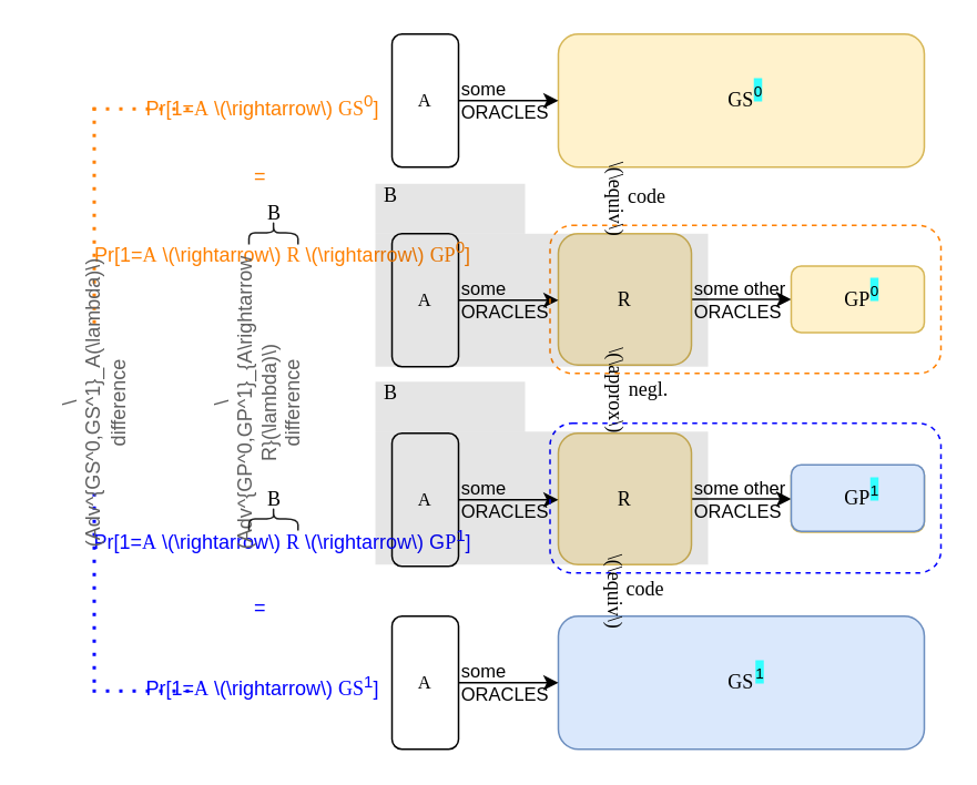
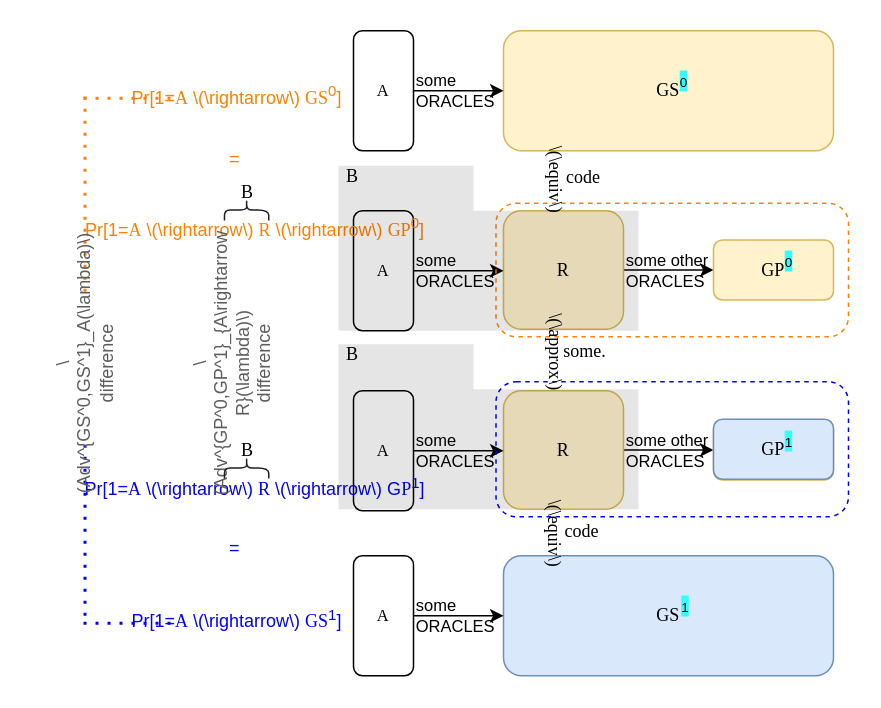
  <mxCell id="0" />
  <mxCell id="1" parent="0" />
  <mxCell id="2" value="&lt;font color=&quot;#000000&quot;&gt;A&lt;/font&gt;" style="rounded=1;whiteSpace=wrap;html=1;labelBackgroundColor=none;fontSize=11;fontColor=#3333FF;fontFamily=Georgia;" parent="1" vertex="1"><mxGeometry x="235" y="140" width="40" height="80" as="geometry" /></mxCell>
  <mxCell id="3" value="some other&lt;br&gt;ORACLES" style="edgeStyle=orthogonalEdgeStyle;rounded=1;orthogonalLoop=1;jettySize=auto;html=1;entryX=0;entryY=0.5;entryDx=0;entryDy=0;align=left;exitX=1;exitY=0.5;exitDx=0;exitDy=0;labelBackgroundColor=none;" parent="1" source="6" target="4" edge="1"><mxGeometry x="-0.667" y="-10" relative="1" as="geometry"><mxPoint x="415" y="170" as="sourcePoint" /><Array as="points" /><mxPoint x="-10" y="-10" as="offset" /></mxGeometry></mxCell>
  <mxCell id="4" value="GP" style="rounded=1;whiteSpace=wrap;html=1;fillColor=#fff2cc;strokeColor=#d6b656;fontFamily=Georgia;" parent="1" vertex="1"><mxGeometry x="475" y="159.5" width="80" height="40" as="geometry" /></mxCell>
  <mxCell id="5" value="&lt;span style=&quot;background-color: rgb(51 , 255 , 255)&quot;&gt;&lt;font style=&quot;font-size: 9px&quot;&gt;0&lt;/font&gt;&lt;/span&gt;" style="text;html=1;align=center;verticalAlign=middle;resizable=0;points=[];;autosize=1;" parent="1" vertex="1"><mxGeometry x="515" y="164" width="20" height="20" as="geometry" /></mxCell>
  <mxCell id="6" value="R" style="rounded=1;whiteSpace=wrap;html=1;fillColor=#fff2cc;strokeColor=#d6b656;fontFamily=Georgia;" parent="1" vertex="1"><mxGeometry x="335" y="140" width="80" height="79" as="geometry" /></mxCell>
  <mxCell id="7" value="some&lt;br&gt;ORACLES" style="edgeStyle=orthogonalEdgeStyle;rounded=1;orthogonalLoop=1;jettySize=auto;html=1;align=left;exitX=1;exitY=0.5;exitDx=0;exitDy=0;labelBackgroundColor=none;" parent="1" edge="1"><mxGeometry x="-1" relative="1" as="geometry"><mxPoint x="275" y="180" as="sourcePoint" /><Array as="points" /><mxPoint as="offset" /><mxPoint x="335" y="180" as="targetPoint" /></mxGeometry></mxCell>
  <mxCell id="8" value="&lt;font color=&quot;#000000&quot;&gt;A&lt;/font&gt;" style="rounded=1;whiteSpace=wrap;html=1;labelBackgroundColor=none;fontSize=11;fontColor=#3333FF;fontFamily=Georgia;" parent="1" vertex="1"><mxGeometry x="235" y="20" width="40" height="80" as="geometry" /></mxCell>
  <mxCell id="9" value="&lt;font face=&quot;Georgia&quot;&gt;GS&lt;/font&gt;" style="rounded=1;whiteSpace=wrap;html=1;fillColor=#fff2cc;strokeColor=#d6b656;" parent="1" vertex="1"><mxGeometry x="335" y="20" width="220" height="80" as="geometry" /></mxCell>
  <mxCell id="10" value="&lt;span style=&quot;background-color: rgb(51 , 255 , 255)&quot;&gt;&lt;font style=&quot;font-size: 9px&quot;&gt;0&lt;/font&gt;&lt;/span&gt;" style="text;html=1;align=center;verticalAlign=middle;resizable=0;points=[];;autosize=1;" parent="1" vertex="1"><mxGeometry x="445" y="44" width="20" height="20" as="geometry" /></mxCell>
  <mxCell id="11" value="some&lt;br&gt;ORACLES" style="edgeStyle=orthogonalEdgeStyle;rounded=1;orthogonalLoop=1;jettySize=auto;html=1;align=left;exitX=1;exitY=0.5;exitDx=0;exitDy=0;labelBackgroundColor=none;" parent="1" edge="1"><mxGeometry x="-1" relative="1" as="geometry"><mxPoint x="275" y="60" as="sourcePoint" /><Array as="points" /><mxPoint as="offset" /><mxPoint x="335" y="60" as="targetPoint" /></mxGeometry></mxCell>
  <mxCell id="12" value="&lt;font color=&quot;#000000&quot;&gt;A&lt;/font&gt;" style="rounded=1;whiteSpace=wrap;html=1;labelBackgroundColor=none;fontSize=11;fontColor=#3333FF;fontFamily=Georgia;" parent="1" vertex="1"><mxGeometry x="235" y="260" width="40" height="80" as="geometry" /></mxCell>
  <mxCell id="13" value="some other&lt;br&gt;ORACLES" style="edgeStyle=orthogonalEdgeStyle;rounded=1;orthogonalLoop=1;jettySize=auto;html=1;entryX=0;entryY=0.5;entryDx=0;entryDy=0;align=left;exitX=1;exitY=0.5;exitDx=0;exitDy=0;labelBackgroundColor=none;" parent="1" source="16" target="14" edge="1"><mxGeometry x="-0.667" y="-10" relative="1" as="geometry"><mxPoint x="415" y="290" as="sourcePoint" /><Array as="points" /><mxPoint x="-10" y="-10" as="offset" /></mxGeometry></mxCell>
  <mxCell id="14" value="P" style="rounded=1;whiteSpace=wrap;html=1;fillColor=#fff2cc;strokeColor=#d6b656;" parent="1" vertex="1"><mxGeometry x="475" y="279.5" width="80" height="40" as="geometry" /></mxCell>
  <mxCell id="15" value="&lt;span style=&quot;background-color: rgb(51 , 255 , 255)&quot;&gt;&lt;font style=&quot;font-size: 9px&quot;&gt;1&lt;/font&gt;&lt;/span&gt;" style="text;html=1;align=center;verticalAlign=middle;resizable=0;points=[];;autosize=1;" parent="1" vertex="1"><mxGeometry x="511" y="284" width="20" height="20" as="geometry" /></mxCell>
  <mxCell id="16" value="R" style="rounded=1;whiteSpace=wrap;html=1;fillColor=#fff2cc;strokeColor=#d6b656;fontFamily=Georgia;" parent="1" vertex="1"><mxGeometry x="335" y="260" width="80" height="79" as="geometry" /></mxCell>
  <mxCell id="17" value="some&lt;br&gt;ORACLES" style="edgeStyle=orthogonalEdgeStyle;rounded=1;orthogonalLoop=1;jettySize=auto;html=1;align=left;exitX=1;exitY=0.5;exitDx=0;exitDy=0;labelBackgroundColor=none;" parent="1" edge="1"><mxGeometry x="-1" relative="1" as="geometry"><mxPoint x="275" y="300" as="sourcePoint" /><Array as="points" /><mxPoint as="offset" /><mxPoint x="335" y="300" as="targetPoint" /></mxGeometry></mxCell>
  <mxCell id="18" value="&lt;font color=&quot;#000000&quot;&gt;A&lt;/font&gt;" style="rounded=1;whiteSpace=wrap;html=1;labelBackgroundColor=none;fontSize=11;fontColor=#3333FF;fontFamily=Georgia;" parent="1" vertex="1"><mxGeometry x="235" y="370" width="40" height="80" as="geometry" /></mxCell>
  <mxCell id="19" value="GS" style="rounded=1;whiteSpace=wrap;html=1;fillColor=#dae8fc;strokeColor=#6c8ebf;fontFamily=Georgia;" parent="1" vertex="1"><mxGeometry x="335" y="370" width="220" height="80" as="geometry" /></mxCell>
  <mxCell id="20" value="&lt;span style=&quot;background-color: rgb(51 , 255 , 255)&quot;&gt;&lt;font style=&quot;font-size: 9px&quot;&gt;1&lt;/font&gt;&lt;/span&gt;" style="text;html=1;align=center;verticalAlign=middle;resizable=0;points=[];;autosize=1;" parent="1" vertex="1"><mxGeometry x="446" y="394" width="20" height="20" as="geometry" /></mxCell>
  <mxCell id="21" value="some&lt;br&gt;ORACLES" style="edgeStyle=orthogonalEdgeStyle;rounded=1;orthogonalLoop=1;jettySize=auto;html=1;align=left;exitX=1;exitY=0.5;exitDx=0;exitDy=0;labelBackgroundColor=none;" parent="1" edge="1"><mxGeometry x="-1" relative="1" as="geometry"><mxPoint x="275" y="410" as="sourcePoint" /><Array as="points" /><mxPoint as="offset" /><mxPoint x="335" y="410" as="targetPoint" /></mxGeometry></mxCell>
  <mxCell id="22" value="" style="rounded=1;whiteSpace=wrap;html=1;dashed=1;fillColor=none;strokeColor=#FF8000;" parent="1" vertex="1"><mxGeometry x="330" y="135" width="235" height="89" as="geometry" /></mxCell>
  <mxCell id="23" value="" style="rounded=1;whiteSpace=wrap;html=1;dashed=1;fillColor=none;strokeColor=#0000FF;" parent="1" vertex="1"><mxGeometry x="330" y="254" width="235" height="90" as="geometry" /></mxCell>
  <mxCell id="24" value="GP" style="rounded=1;whiteSpace=wrap;html=1;fillColor=#dae8fc;strokeColor=#6c8ebf;fontFamily=Georgia;" parent="1" vertex="1"><mxGeometry x="475" y="279" width="80" height="40" as="geometry" /></mxCell>
  <mxCell id="25" value="&lt;span style=&quot;background-color: rgb(51 , 255 , 255)&quot;&gt;&lt;font style=&quot;font-size: 9px&quot;&gt;1&lt;/font&gt;&lt;/span&gt;" style="text;html=1;align=center;verticalAlign=middle;resizable=0;points=[];;autosize=1;" parent="1" vertex="1"><mxGeometry x="515" y="283.5" width="20" height="20" as="geometry" /></mxCell>
  <mxCell id="26" value="" style="endArrow=none;dashed=1;html=1;dashPattern=1 3;strokeWidth=2;labelBackgroundColor=none;strokeColor=#FF8000;" parent="1" edge="1"><mxGeometry width="50" height="50" relative="1" as="geometry"><mxPoint x="56" y="194" as="sourcePoint" /><mxPoint x="56" y="60" as="targetPoint" /></mxGeometry></mxCell>
  <mxCell id="27" value="Pr[1=&lt;font face=&quot;Georgia&quot;&gt;A&lt;/font&gt; \(\rightarrow\) &lt;font face=&quot;Georgia&quot;&gt;GS&lt;/font&gt;&lt;sup&gt;0&lt;/sup&gt;]" style="text;html=1;align=center;verticalAlign=middle;resizable=0;points=[];autosize=1;fontColor=#FF8000;" parent="1" vertex="1"><mxGeometry x="77" y="53" width="160" height="20" as="geometry" /></mxCell>
  <mxCell id="28" value="Pr[1=&lt;font face=&quot;Georgia&quot;&gt;A&lt;/font&gt; \(\rightarrow\) &lt;font face=&quot;Georgia&quot;&gt;R&lt;/font&gt;&amp;nbsp;\(\rightarrow\) &lt;font face=&quot;Georgia&quot;&gt;GP&lt;/font&gt;&lt;sup&gt;0&lt;/sup&gt;]" style="text;html=1;align=center;verticalAlign=middle;resizable=0;points=[];autosize=1;fontColor=#FF8000;" parent="1" vertex="1"><mxGeometry x="49" y="141" width="240" height="20" as="geometry" /></mxCell>
  <mxCell id="29" value="Pr[1=&lt;font face=&quot;Georgia&quot;&gt;A&lt;/font&gt; \(\rightarrow\) &lt;font face=&quot;Georgia&quot;&gt;R&lt;/font&gt;&amp;nbsp;\(\rightarrow\) G&lt;font face=&quot;Georgia&quot;&gt;P&lt;/font&gt;&lt;sup&gt;1&lt;/sup&gt;]" style="text;html=1;align=center;verticalAlign=middle;resizable=0;points=[];autosize=1;fontColor=#0000FF;" parent="1" vertex="1"><mxGeometry x="49" y="314" width="240" height="20" as="geometry" /></mxCell>
  <mxCell id="30" value="Pr[1=&lt;font face=&quot;Georgia&quot;&gt;A&lt;/font&gt; \(\rightarrow\) &lt;font face=&quot;Georgia&quot;&gt;GS&lt;/font&gt;&lt;sup&gt;1&lt;/sup&gt;]" style="text;html=1;align=center;verticalAlign=middle;resizable=0;points=[];autosize=1;fontColor=#0000FF;" parent="1" vertex="1"><mxGeometry x="77" y="402" width="160" height="20" as="geometry" /></mxCell>
  <mxCell id="31" value="=" style="text;html=1;strokeColor=none;fillColor=none;align=center;verticalAlign=middle;whiteSpace=wrap;rounded=0;dashed=1;fontColor=#FF8000;" parent="1" vertex="1"><mxGeometry x="136" y="96" width="40" height="20" as="geometry" /></mxCell>
  <mxCell id="32" value="=" style="text;html=1;strokeColor=none;fillColor=none;align=center;verticalAlign=middle;whiteSpace=wrap;rounded=0;dashed=1;labelBackgroundColor=none;fontColor=#0000FF;" parent="1" vertex="1"><mxGeometry x="136" y="355" width="40" height="20" as="geometry" /></mxCell>
  <mxCell id="33" value="\(Adv^{GP^0,GP^1}_{A\rightarrow R}(\lambda)\)&lt;br&gt;difference" style="text;html=1;strokeColor=none;fillColor=none;align=center;verticalAlign=middle;whiteSpace=wrap;rounded=0;dashed=1;rotation=-90;fontColor=#5E5E5E;" parent="1" vertex="1"><mxGeometry x="118" y="232" width="72" height="20" as="geometry" /></mxCell>
  <mxCell id="34" value="" style="endArrow=none;dashed=1;html=1;dashPattern=1 3;strokeWidth=2;labelBackgroundColor=none;strokeColor=#0000FF;" parent="1" edge="1"><mxGeometry width="50" height="50" relative="1" as="geometry"><mxPoint x="56" y="410" as="sourcePoint" /><mxPoint x="56" y="290" as="targetPoint" /></mxGeometry></mxCell>
  <mxCell id="35" value="\(Adv^{GS^0,GS^1}_A(\lambda)\)&lt;br&gt;difference" style="text;html=1;strokeColor=none;fillColor=none;align=center;verticalAlign=middle;whiteSpace=wrap;rounded=0;dashed=1;rotation=-90;fontColor=#5E5E5E;" parent="1" vertex="1"><mxGeometry x="20" y="232" width="72" height="20" as="geometry" /></mxCell>
  <mxCell id="36" value="" style="endArrow=none;dashed=1;html=1;dashPattern=1 3;strokeWidth=2;labelBackgroundColor=none;strokeColor=#FF8000;" parent="1" edge="1"><mxGeometry width="50" height="50" relative="1" as="geometry"><mxPoint x="113" y="65" as="sourcePoint" /><mxPoint x="55" y="65" as="targetPoint" /></mxGeometry></mxCell>
  <mxCell id="37" value="" style="endArrow=none;dashed=1;html=1;dashPattern=1 3;strokeWidth=2;labelBackgroundColor=none;strokeColor=#0000FF;" parent="1" edge="1"><mxGeometry width="50" height="50" relative="1" as="geometry"><mxPoint x="113" y="415" as="sourcePoint" /><mxPoint x="55" y="415" as="targetPoint" /></mxGeometry></mxCell>
  <mxCell id="38" value="\(\approx\)" style="text;html=1;align=center;verticalAlign=middle;resizable=0;points=[];autosize=1;fontFamily=Georgia;rotation=90;" vertex="1" parent="1"><mxGeometry x="330" y="224" width="80" height="20" as="geometry" /></mxCell>
- <mxCell id="39" value="negl." style="text;html=1;align=center;verticalAlign=middle;resizable=0;points=[];autosize=1;fontFamily=Georgia;" vertex="1" parent="1"><mxGeometry x="369" y="224" width="40" height="20" as="geometry" /></mxCell>
+ <mxCell id="39" value="some." style="text;html=1;align=center;verticalAlign=middle;resizable=0;points=[];autosize=1;fontFamily=Georgia;" vertex="1" parent="1"><mxGeometry x="369" y="224" width="40" height="20" as="geometry" /></mxCell>
  <mxCell id="40" value="\(\equiv\)" style="text;html=1;align=center;verticalAlign=middle;resizable=0;points=[];autosize=1;fontFamily=Georgia;rotation=90;" vertex="1" parent="1"><mxGeometry x="335" y="109" width="70" height="20" as="geometry" /></mxCell>
  <mxCell id="41" value="code" style="text;html=1;align=center;verticalAlign=middle;resizable=0;points=[];autosize=1;fontFamily=Georgia;" vertex="1" parent="1"><mxGeometry x="368" y="108" width="40" height="20" as="geometry" /></mxCell>
  <mxCell id="42" value="\(\equiv\)" style="text;html=1;align=center;verticalAlign=middle;resizable=0;points=[];autosize=1;fontFamily=Georgia;rotation=90;" vertex="1" parent="1"><mxGeometry x="334" y="345" width="70" height="20" as="geometry" /></mxCell>
  <mxCell id="43" value="code" style="text;html=1;align=center;verticalAlign=middle;resizable=0;points=[];autosize=1;fontFamily=Georgia;" vertex="1" parent="1"><mxGeometry x="367" y="344" width="40" height="20" as="geometry" /></mxCell>
  <mxCell id="44" value="" style="rounded=0;whiteSpace=wrap;html=1;fontFamily=Georgia;fillColor=#000000;strokeColor=none;opacity=10;" vertex="1" parent="1"><mxGeometry x="225" y="140" width="200" height="80" as="geometry" /></mxCell>
  <mxCell id="45" value="" style="rounded=0;whiteSpace=wrap;html=1;fontFamily=Georgia;fillColor=#000000;strokeColor=none;opacity=10;" vertex="1" parent="1"><mxGeometry x="225" y="110" width="90" height="30" as="geometry" /></mxCell>
  <mxCell id="46" value="B" style="text;html=1;align=center;verticalAlign=middle;resizable=0;points=[];autosize=1;fontFamily=Georgia;" vertex="1" parent="1"><mxGeometry x="224" y="107" width="20" height="20" as="geometry" /></mxCell>
  <mxCell id="47" value="" style="rounded=0;whiteSpace=wrap;html=1;fontFamily=Georgia;fillColor=#000000;strokeColor=none;opacity=10;" vertex="1" parent="1"><mxGeometry x="225" y="259" width="200" height="80" as="geometry" /></mxCell>
  <mxCell id="48" value="" style="rounded=0;whiteSpace=wrap;html=1;fontFamily=Georgia;fillColor=#000000;strokeColor=none;opacity=10;" vertex="1" parent="1"><mxGeometry x="225" y="229" width="90" height="30" as="geometry" /></mxCell>
  <mxCell id="49" value="B" style="text;html=1;align=center;verticalAlign=middle;resizable=0;points=[];autosize=1;fontFamily=Georgia;" vertex="1" parent="1"><mxGeometry x="224" y="226" width="20" height="20" as="geometry" /></mxCell>
  <mxCell id="50" value="" style="shape=curlyBracket;whiteSpace=wrap;html=1;rounded=1;fontFamily=Georgia;fillColor=none;strokeWidth=1;rotation=90;strokeColor=#1F1F1F;" vertex="1" parent="1"><mxGeometry x="156.75" y="124.75" width="14" height="29.5" as="geometry" /></mxCell>
  <mxCell id="51" value="B" style="text;html=1;align=center;verticalAlign=middle;resizable=0;points=[];autosize=1;fontFamily=Georgia;" vertex="1" parent="1"><mxGeometry x="154" y="117.75" width="20" height="20" as="geometry" /></mxCell>
  <mxCell id="52" value="" style="shape=curlyBracket;whiteSpace=wrap;html=1;rounded=1;fontFamily=Georgia;fillColor=none;strokeWidth=1;rotation=90;strokeColor=#1F1F1F;" vertex="1" parent="1"><mxGeometry x="156.75" y="296.75" width="14" height="29.5" as="geometry" /></mxCell>
  <mxCell id="53" value="B" style="text;html=1;align=center;verticalAlign=middle;resizable=0;points=[];autosize=1;fontFamily=Georgia;" vertex="1" parent="1"><mxGeometry x="154" y="289.75" width="20" height="20" as="geometry" /></mxCell>
